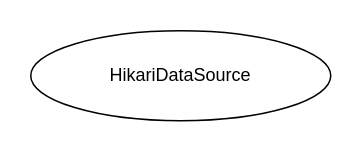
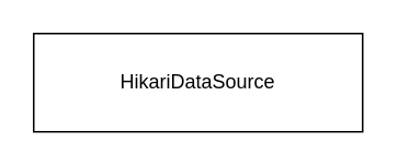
  <mxCell id="0" />
  <mxCell id="1" parent="0" />
- <mxCell id="2" value="HikariDataSource" style="ellipse;whiteSpace=wrap;html=1;" vertex="1" parent="1"><mxGeometry x="20" y="20" width="200" height="60" as="geometry" /></mxCell>
+ <mxCell id="2" value="HikariDataSource" style="rounded=0;whiteSpace=wrap;html=1;" vertex="1" parent="1"><mxGeometry x="20" y="20" width="200" height="60" as="geometry" /></mxCell>
